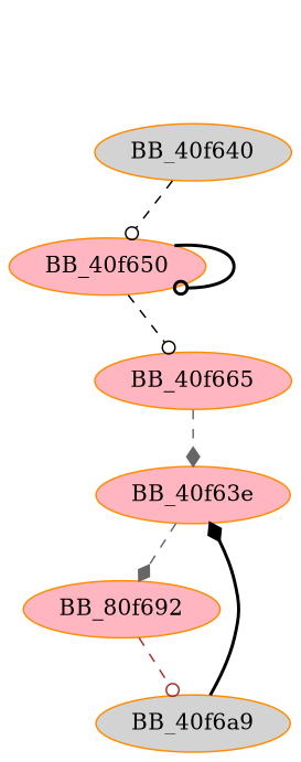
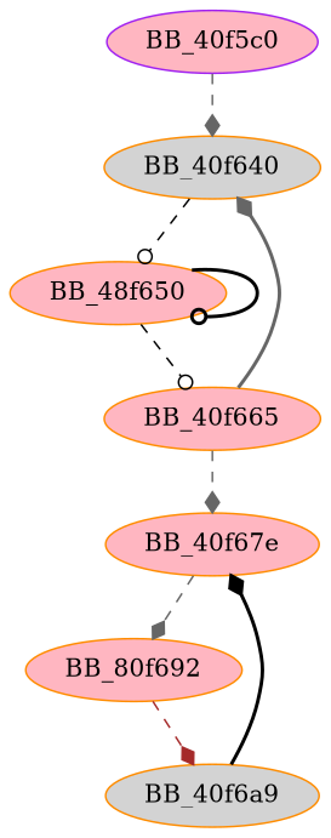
  digraph {
    node [color=darkorange fillcolor=lightpink style=filled]
    edge [arrowhead=diamond color=gray40 style=dashed]
+   BB_40f5c0 [color=purple]
    BB_40f640 [fillcolor=lightgrey]
-   BB_40f650
+   BB_40f650 [label=BB_48f650]
    BB_40f665
-   BB_40f67e [label=BB_40f63e]
+   BB_40f67e
    n6 [label=BB_80f692]
    BB_40f6a9 [fillcolor=lightgrey]
+   BB_40f5c0 -> BB_40f640
    BB_40f640 -> BB_40f650 [arrowhead=odot color=black]
    BB_40f650 -> BB_40f650 [arrowhead=odot color=black style=bold]
    BB_40f650 -> BB_40f665 [arrowhead=odot color=black]
+   BB_40f665 -> BB_40f640 [style=bold]
    BB_40f665 -> BB_40f67e
    BB_40f67e -> n6
-   n6 -> BB_40f6a9 [arrowhead=odot color=brown]
+   n6 -> BB_40f6a9 [color=brown]
    BB_40f6a9 -> BB_40f67e [color=black style=bold]
  }
